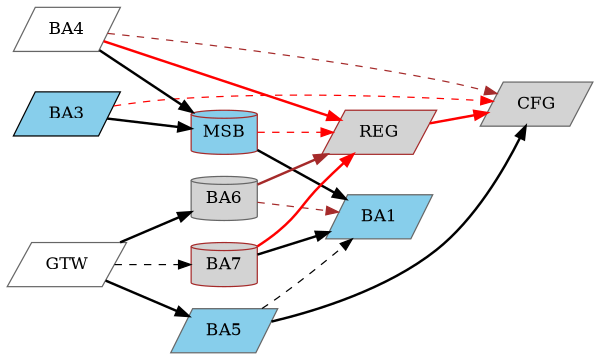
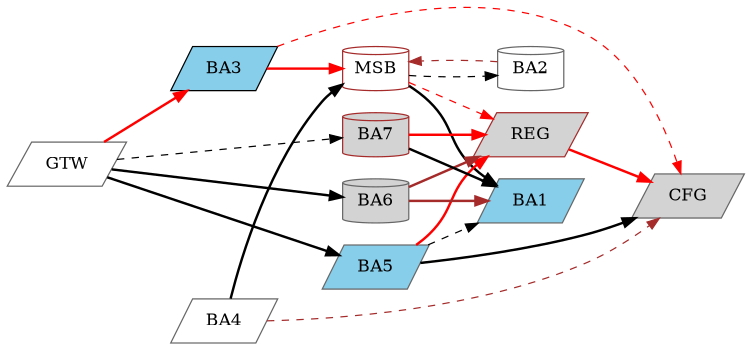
  strict digraph {
    rankdir=LR
    node [color=gray40 fillcolor=white shape=parallelogram style=filled]
    edge [color=black style=bold]
    n1 [fillcolor=skyblue label=BA1]
-   n2 [color=brown fillcolor=skyblue label=MSB shape=cylinder]
+   n2 [color=brown label=MSB shape=cylinder]
+   n3 [label=BA2 shape=cylinder]
    n4 [color=brown fillcolor=lightgrey label=REG]
    n5 [fillcolor=lightgrey label=CFG]
    n6 [color=black fillcolor=skyblue label=BA3]
    n7 [label=BA4]
    n8 [fillcolor=skyblue label=BA5]
    n9 [fillcolor=lightgrey label=BA6 shape=cylinder]
    n10 [color=brown fillcolor=lightgrey label=BA7 shape=cylinder]
    n11 [label=GTW]
    n2 -> n1
+   n2 -> n3 [style=dashed]
    n2 -> n4 [color=red style=dashed]
+   n3 -> n2 [color=brown style=dashed]
    n4 -> n5 [color=red]
-   n6 -> n2
+   n6 -> n2 [color=red]
    n6 -> n5 [color=red style=dashed]
    n7 -> n2
    n7 -> n5 [color=brown style=dashed]
    n8 -> n1 [style=dashed]
-   n7 -> n4 [color=red]
+   n8 -> n4 [color=red]
    n8 -> n5
-   n9 -> n1 [color=brown style=dashed]
+   n9 -> n1 [color=brown]
    n9 -> n4 [color=brown]
    n10 -> n1
    n10 -> n4 [color=red]
+   n11 -> n6 [color=red]
    n11 -> n8
    n11 -> n9
    n11 -> n10 [style=dashed]
  }
